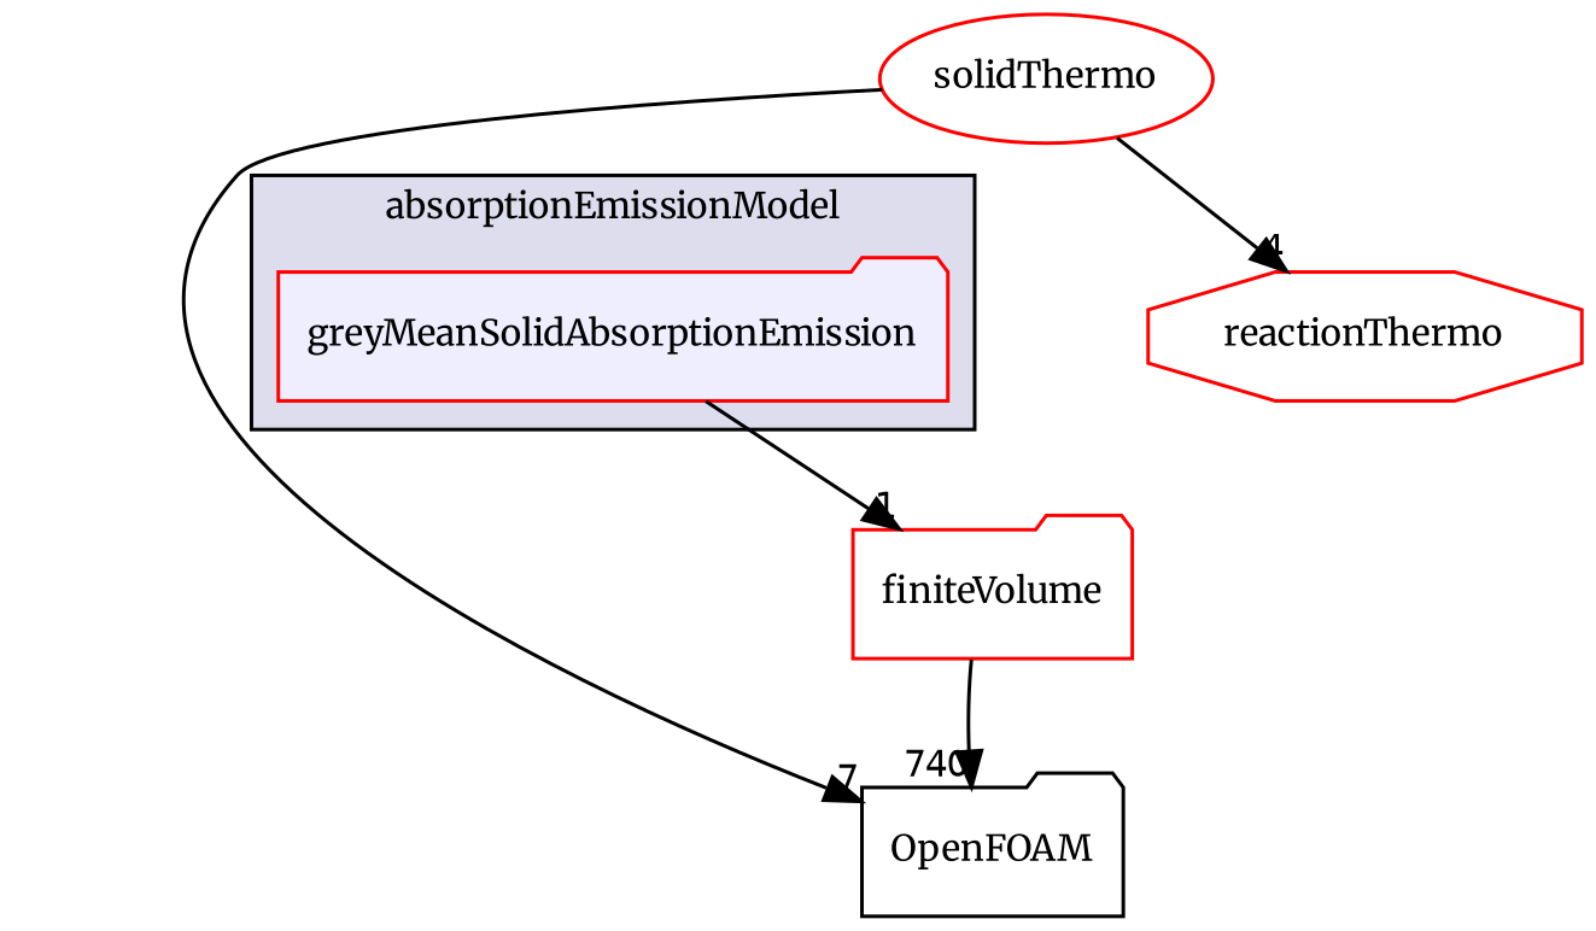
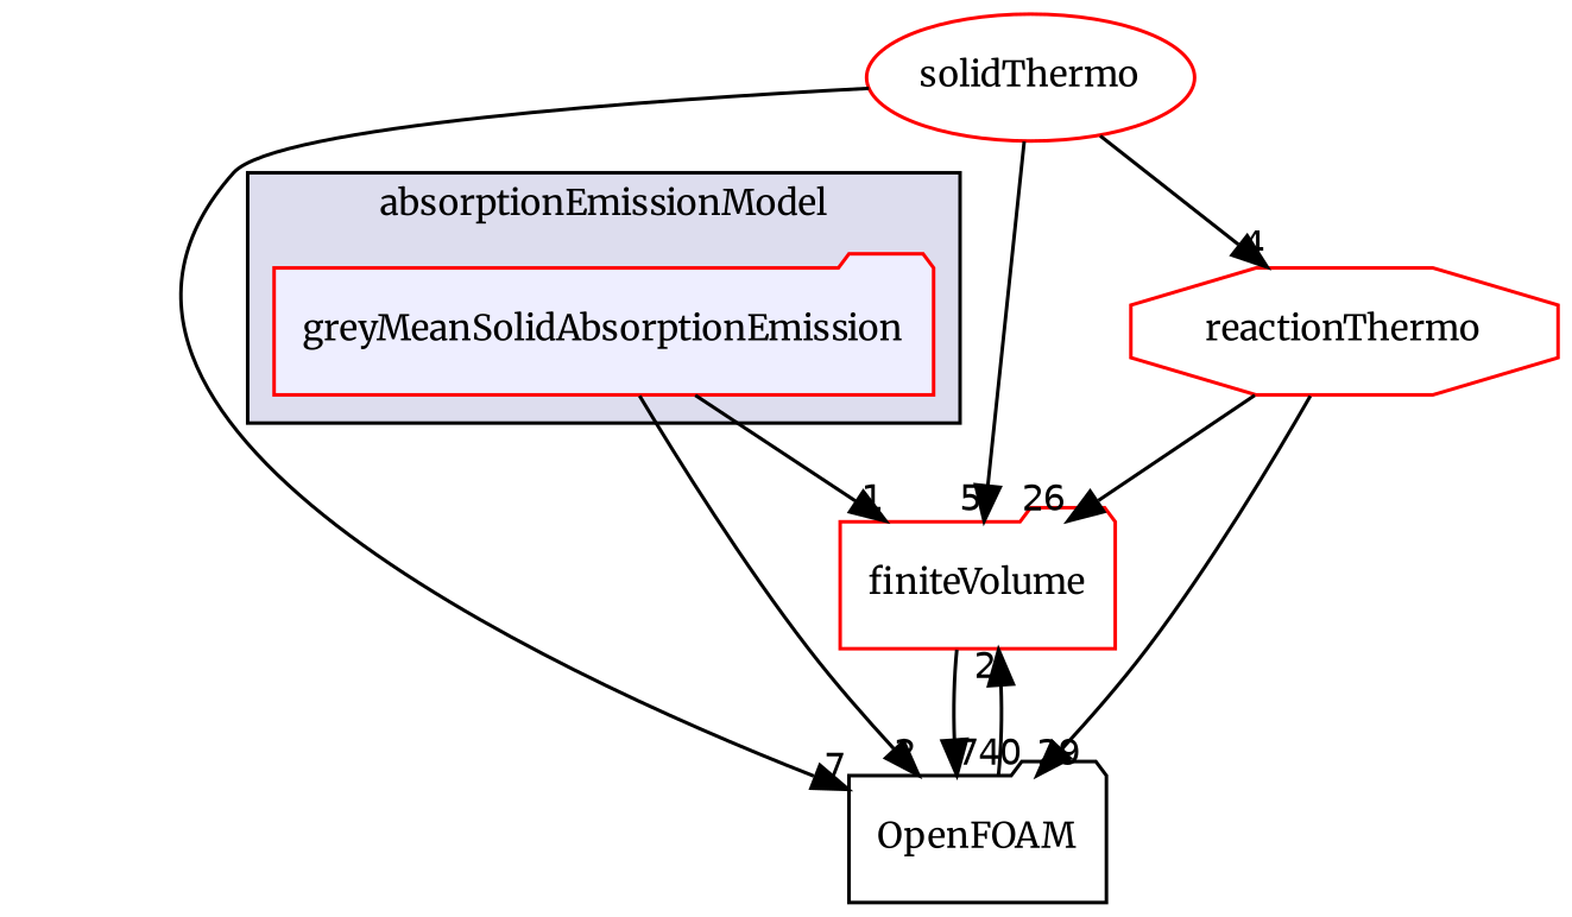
  digraph {
    compound=true
    fontname=Merriweather
    node [color=red fontname=Merriweather fontsize=10 shape=folder]
    edge [fontname=Merriweather headlabel=2 labeldistance=1.5 labelfontname=Helvetica labelfontsize=10]
    n1 [fillcolor="#eeeeff" label=greyMeanSolidAbsorptionEmission pencolor=black style=filled]
    n2 [label=finiteVolume]
    n3 [color=black label=OpenFOAM]
    n4 [label=solidThermo shape=ellipse]
    n5 [label=reactionThermo shape=octagon]
    subgraph cluster_1 {
      bgcolor="#ddddee"
      fontsize=10
      label=absorptionEmissionModel
      pencolor=black
      n1
    }
    n1 -> n2 [headlabel=1]
+   n1 -> n3
    n2 -> n3 [headlabel=740]
+   n3 -> n2
+   n4 -> n2 [headlabel=5]
    n4 -> n3 [headlabel=7]
    n4 -> n5 [headlabel=4]
+   n5 -> n2 [headlabel=26]
+   n5 -> n3 [headlabel=29]
  }
